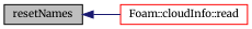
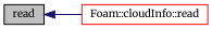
  digraph {
    rankdir=LR
    fontname=Merriweather
    node [fontname=Merriweather fontsize=10 shape=record]
-   n1 [color=black fillcolor=grey75 fontcolor=black height=0.2 label=resetNames style=filled width=0.4]
+   n1 [color=black fillcolor=grey75 fontcolor=black height=0.2 label=read style=filled width=0.4]
    n2 [color=red height=0.2 label="Foam::cloudInfo::read" width=0.4]
    n1 -> n2 [color=midnightblue dir=back fontname=Merriweather fontsize=10 labelfontname=FreeSans labelfontsize=10 style=solid]
  }
